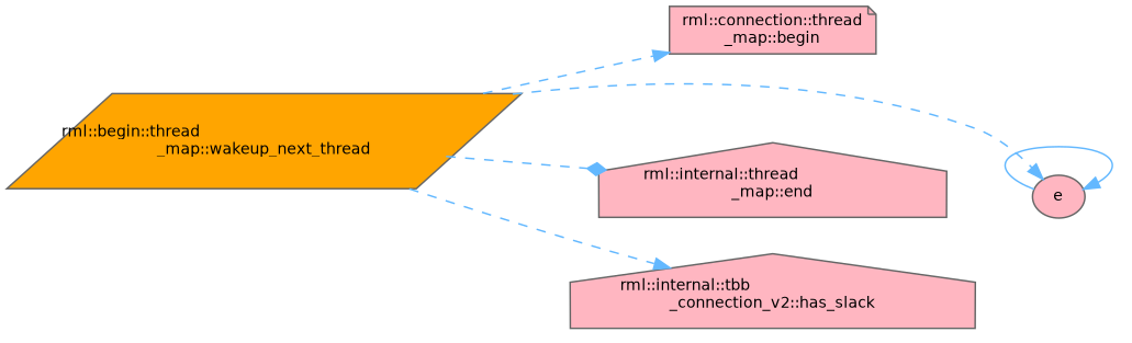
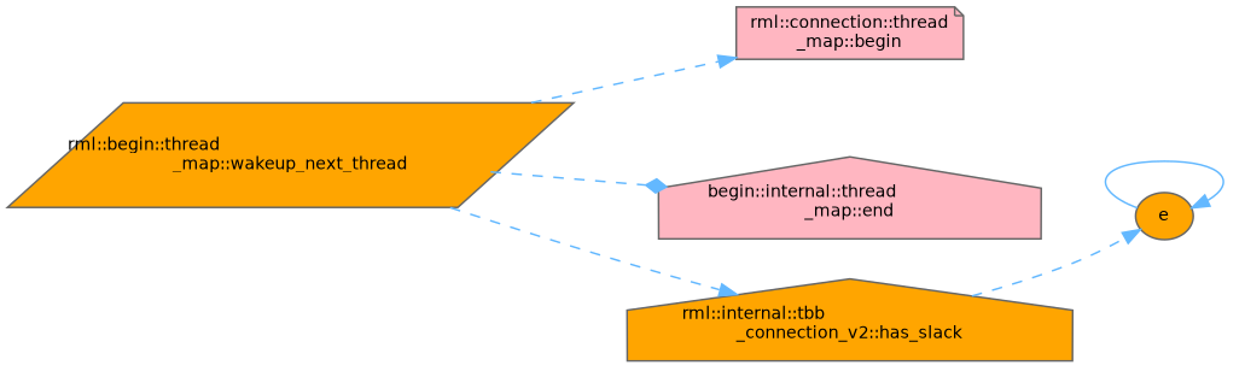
  digraph {
    rankdir=LR
    node [color=grey40 fillcolor=lightpink fontname=Helvetica fontsize=10 shape=house style=filled]
    edge [arrowhead=normal color=steelblue1 fontname=Helvetica fontsize=10 labelfontname=Helvetica labelfontsize=10 style=dashed]
    n1 [color=gray40 fillcolor=orange fontcolor=black height=0.2 label="rml::begin::thread\l_map::wakeup_next_thread" shape=parallelogram width=0.4]
    n2 [height=0.2 label="rml::connection::thread\l_map::begin" shape=note width=0.4]
-   n3 [height=0.2 label=e shape=ellipse width=0.4]
-   n4 [height=0.2 label="rml::internal::thread\l_map::end" width=0.4]
-   n5 [height=0.2 label="rml::internal::tbb\l_connection_v2::has_slack" width=0.4]
+   n3 [fillcolor=orange height=0.2 label=e shape=ellipse width=0.4]
+   n4 [height=0.2 label="begin::internal::thread\l_map::end" width=0.4]
+   n5 [fillcolor=orange height=0.2 label="rml::internal::tbb\l_connection_v2::has_slack" width=0.4]
    n1 -> n2
-   n1 -> n3
+   n5 -> n3
    n1 -> n4 [arrowhead=diamond]
    n1 -> n5
    n3 -> n3 [style=solid]
  }
